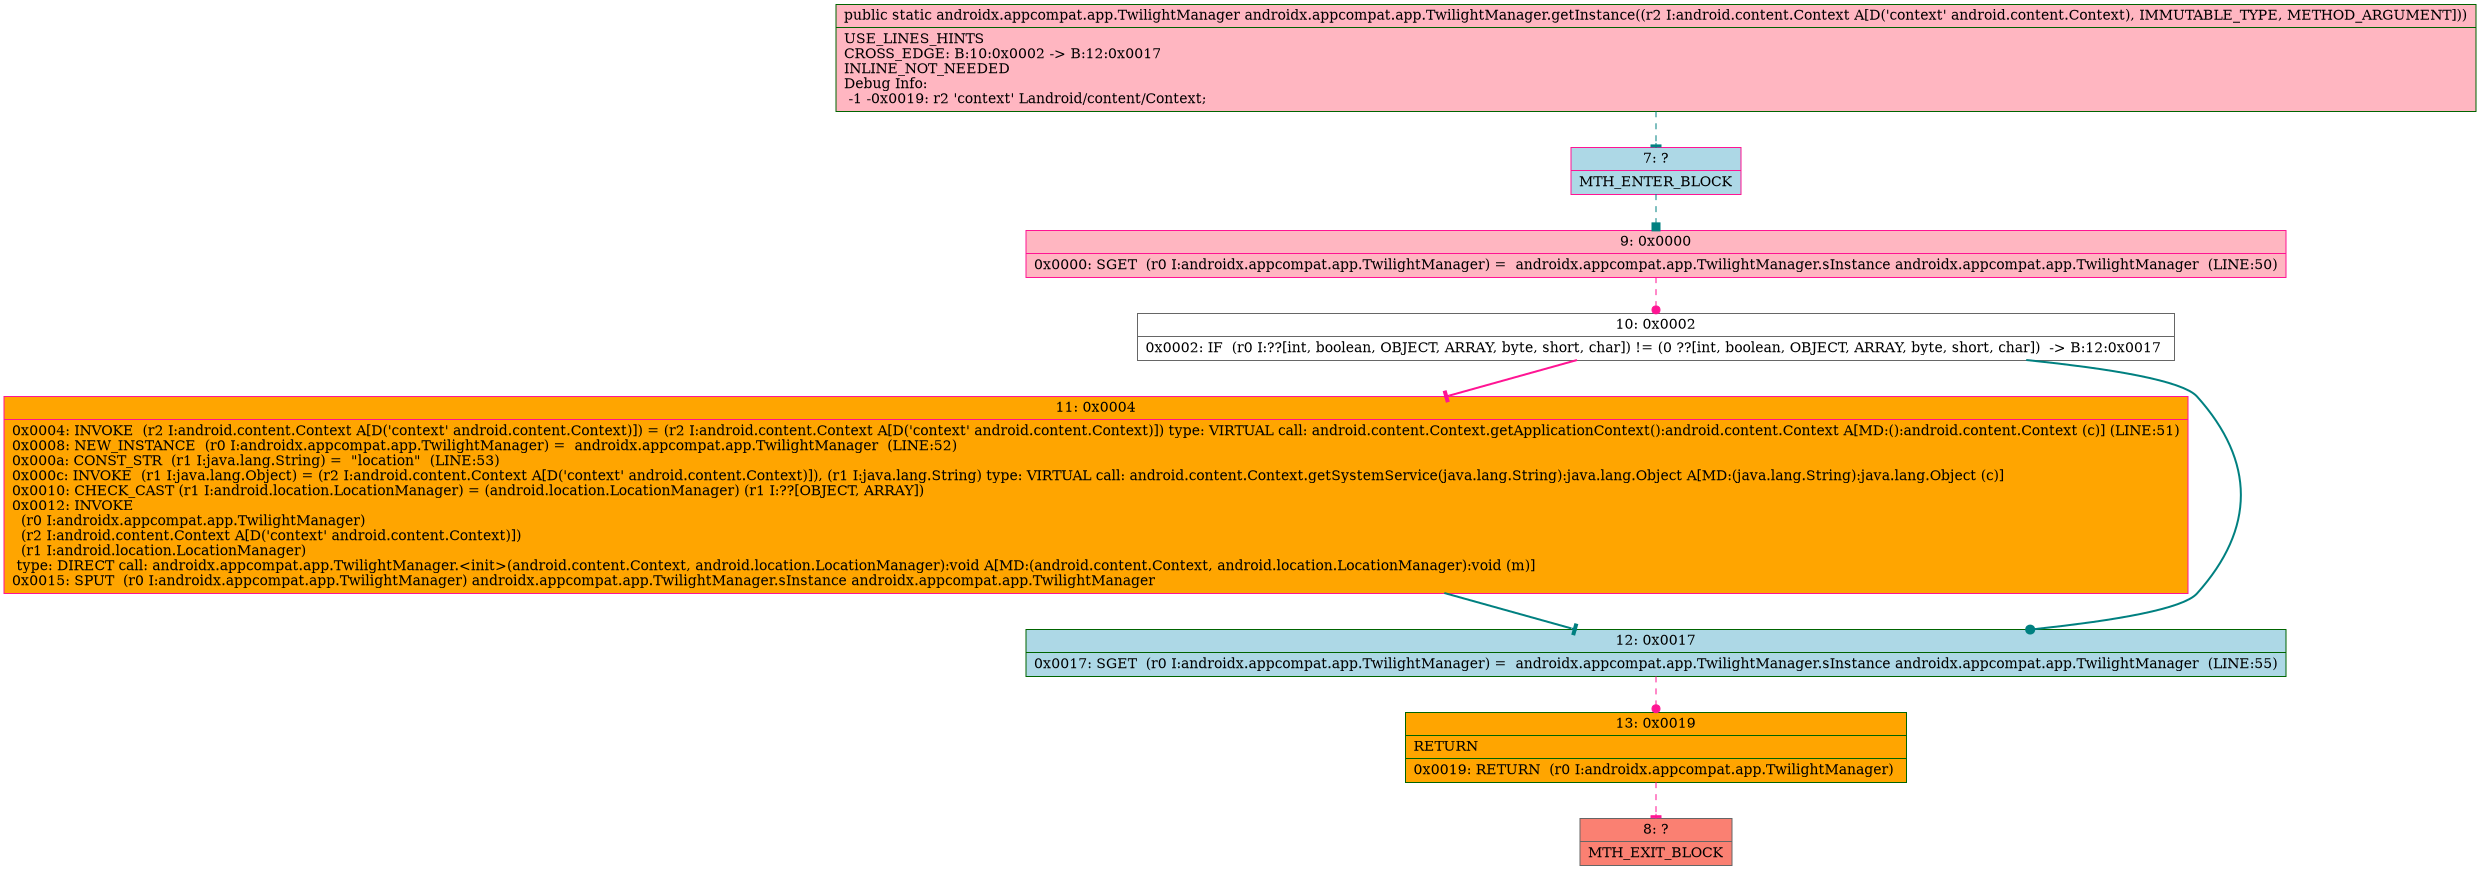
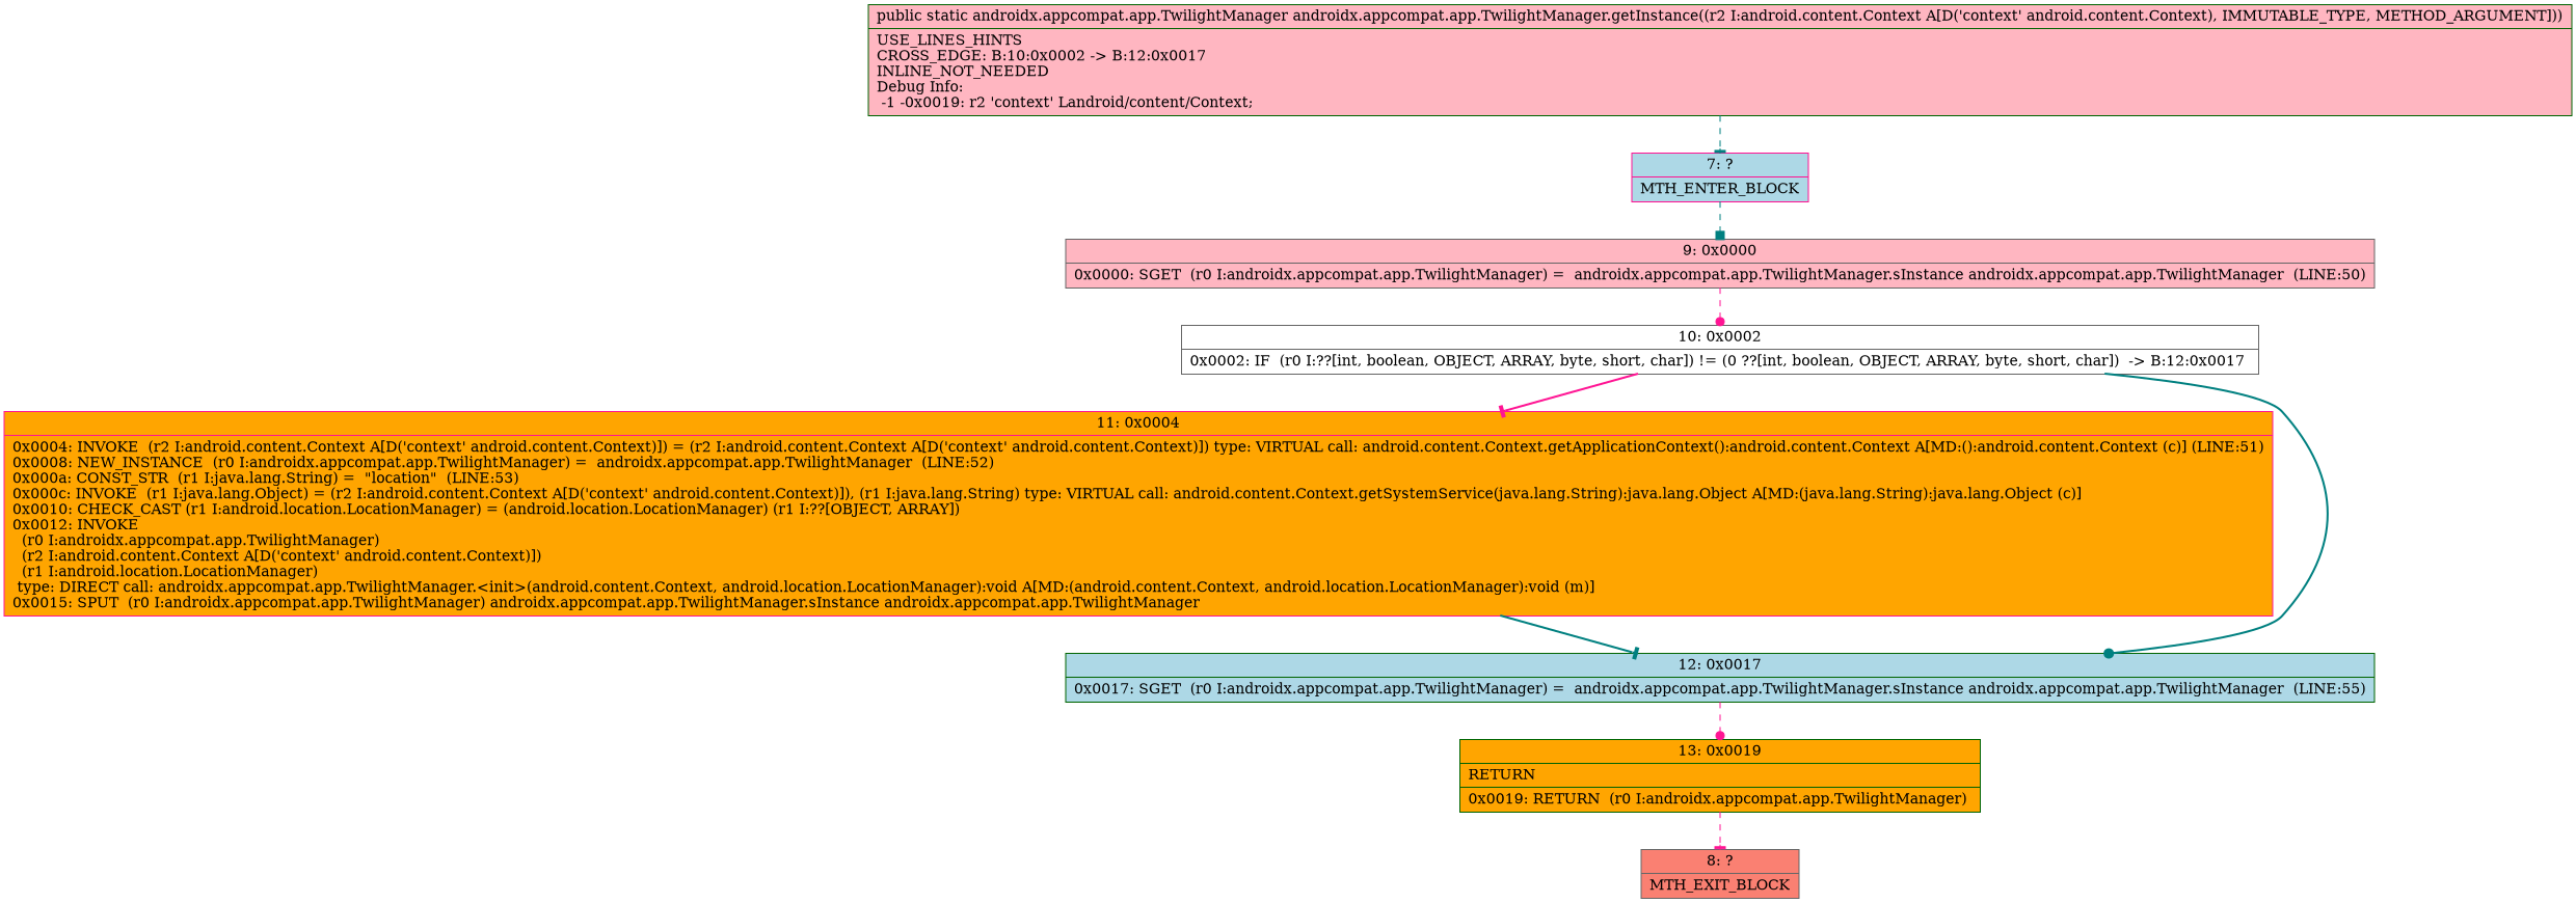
  digraph {
    node [color=gray40 fillcolor=lightblue shape=record style=filled]
    edge [arrowhead=tee color=teal style=dashed]
    n1 [color=deeppink label="{7\:\ ?|MTH_ENTER_BLOCK\l}"]
-   n2 [color=deeppink fillcolor=lightpink label="{9\:\ 0x0000|0x0000: SGET  (r0 I:androidx.appcompat.app.TwilightManager) =  androidx.appcompat.app.TwilightManager.sInstance androidx.appcompat.app.TwilightManager  (LINE:50)\l}"]
+   n2 [fillcolor=lightpink label="{9\:\ 0x0000|0x0000: SGET  (r0 I:androidx.appcompat.app.TwilightManager) =  androidx.appcompat.app.TwilightManager.sInstance androidx.appcompat.app.TwilightManager  (LINE:50)\l}"]
    n3 [fillcolor=white label="{10\:\ 0x0002|0x0002: IF  (r0 I:??[int, boolean, OBJECT, ARRAY, byte, short, char]) != (0 ??[int, boolean, OBJECT, ARRAY, byte, short, char])  \-\> B:12:0x0017 \l}"]
    n4 [color=deeppink fillcolor=orange label="{11\:\ 0x0004|0x0004: INVOKE  (r2 I:android.content.Context A[D('context' android.content.Context)]) = (r2 I:android.content.Context A[D('context' android.content.Context)]) type: VIRTUAL call: android.content.Context.getApplicationContext():android.content.Context A[MD:():android.content.Context (c)] (LINE:51)\l0x0008: NEW_INSTANCE  (r0 I:androidx.appcompat.app.TwilightManager) =  androidx.appcompat.app.TwilightManager  (LINE:52)\l0x000a: CONST_STR  (r1 I:java.lang.String) =  \"location\"  (LINE:53)\l0x000c: INVOKE  (r1 I:java.lang.Object) = (r2 I:android.content.Context A[D('context' android.content.Context)]), (r1 I:java.lang.String) type: VIRTUAL call: android.content.Context.getSystemService(java.lang.String):java.lang.Object A[MD:(java.lang.String):java.lang.Object (c)]\l0x0010: CHECK_CAST (r1 I:android.location.LocationManager) = (android.location.LocationManager) (r1 I:??[OBJECT, ARRAY]) \l0x0012: INVOKE  \l  (r0 I:androidx.appcompat.app.TwilightManager)\l  (r2 I:android.content.Context A[D('context' android.content.Context)])\l  (r1 I:android.location.LocationManager)\l type: DIRECT call: androidx.appcompat.app.TwilightManager.\<init\>(android.content.Context, android.location.LocationManager):void A[MD:(android.content.Context, android.location.LocationManager):void (m)]\l0x0015: SPUT  (r0 I:androidx.appcompat.app.TwilightManager) androidx.appcompat.app.TwilightManager.sInstance androidx.appcompat.app.TwilightManager \l}"]
    n5 [color=darkgreen label="{12\:\ 0x0017|0x0017: SGET  (r0 I:androidx.appcompat.app.TwilightManager) =  androidx.appcompat.app.TwilightManager.sInstance androidx.appcompat.app.TwilightManager  (LINE:55)\l}"]
    n6 [color=darkgreen fillcolor=orange label="{13\:\ 0x0019|RETURN\l|0x0019: RETURN  (r0 I:androidx.appcompat.app.TwilightManager) \l}"]
    n7 [fillcolor=salmon label="{8\:\ ?|MTH_EXIT_BLOCK\l}"]
    n8 [color=darkgreen fillcolor=lightpink label="{public static androidx.appcompat.app.TwilightManager androidx.appcompat.app.TwilightManager.getInstance((r2 I:android.content.Context A[D('context' android.content.Context), IMMUTABLE_TYPE, METHOD_ARGUMENT]))  | USE_LINES_HINTS\lCROSS_EDGE: B:10:0x0002 \-\> B:12:0x0017\lINLINE_NOT_NEEDED\lDebug Info:\l  \-1 \-0x0019: r2 'context' Landroid\/content\/Context;\l}"]
    n1 -> n2 [arrowhead=box]
    n2 -> n3 [arrowhead=dot color=deeppink]
    n3 -> n4 [color=deeppink style=bold]
    n3 -> n5 [arrowhead=dot style=bold]
    n4 -> n5 [style=bold]
    n5 -> n6 [arrowhead=dot color=deeppink]
    n6 -> n7 [color=deeppink]
    n8 -> n1
  }
